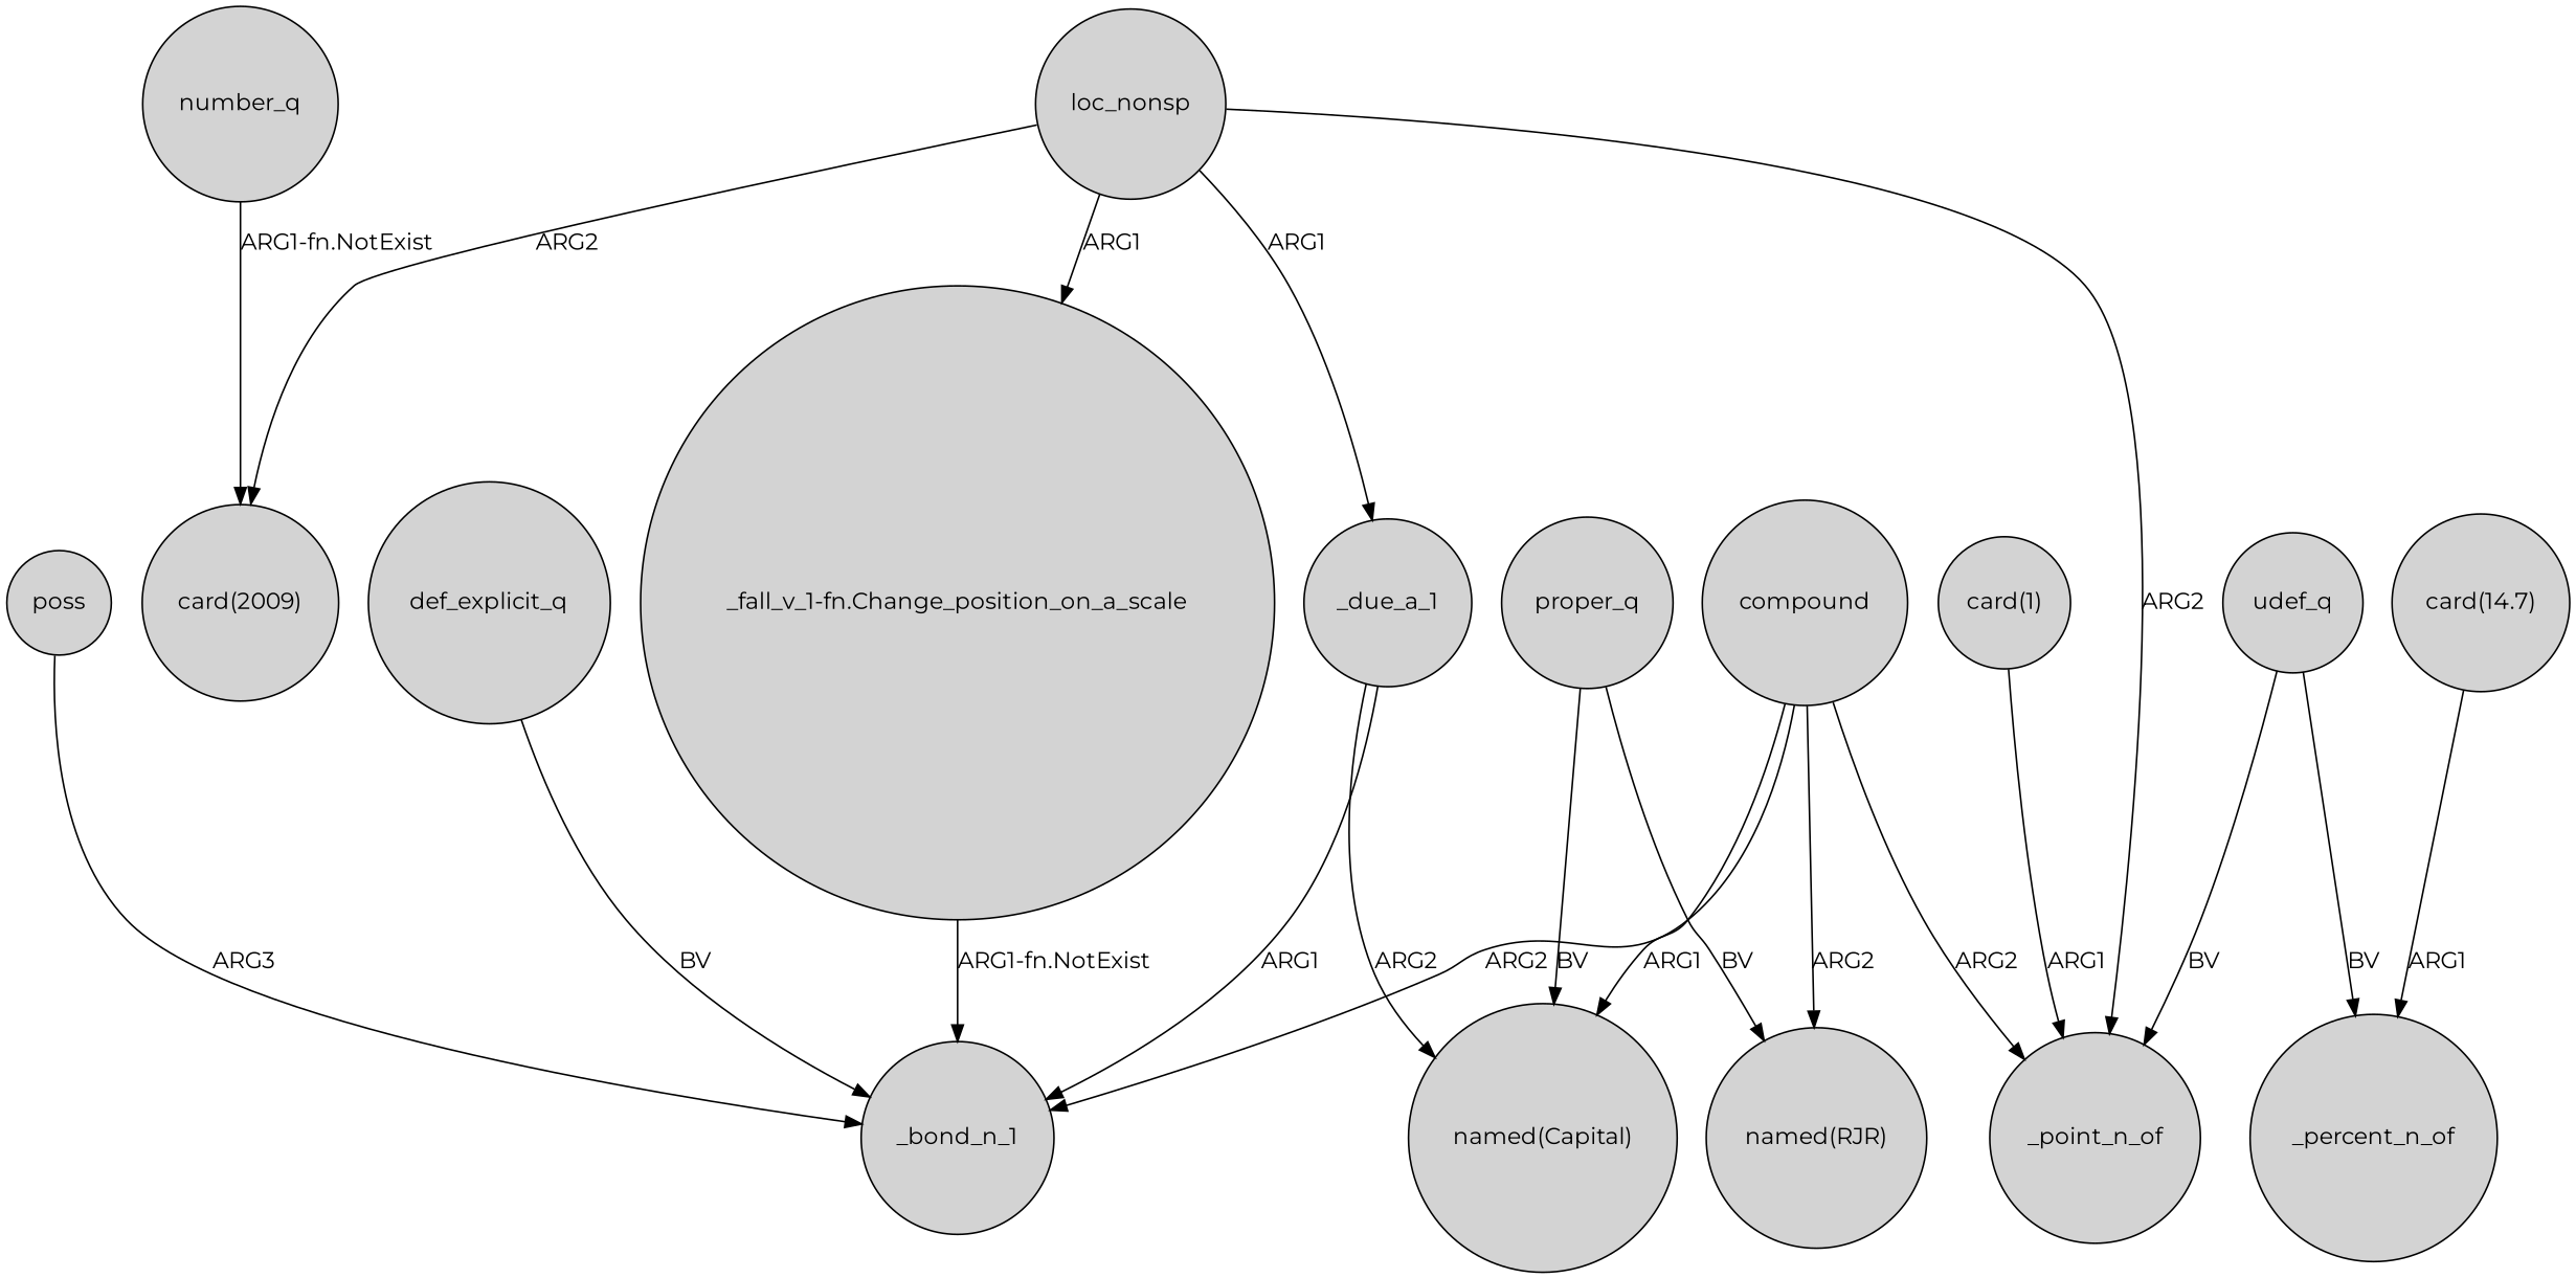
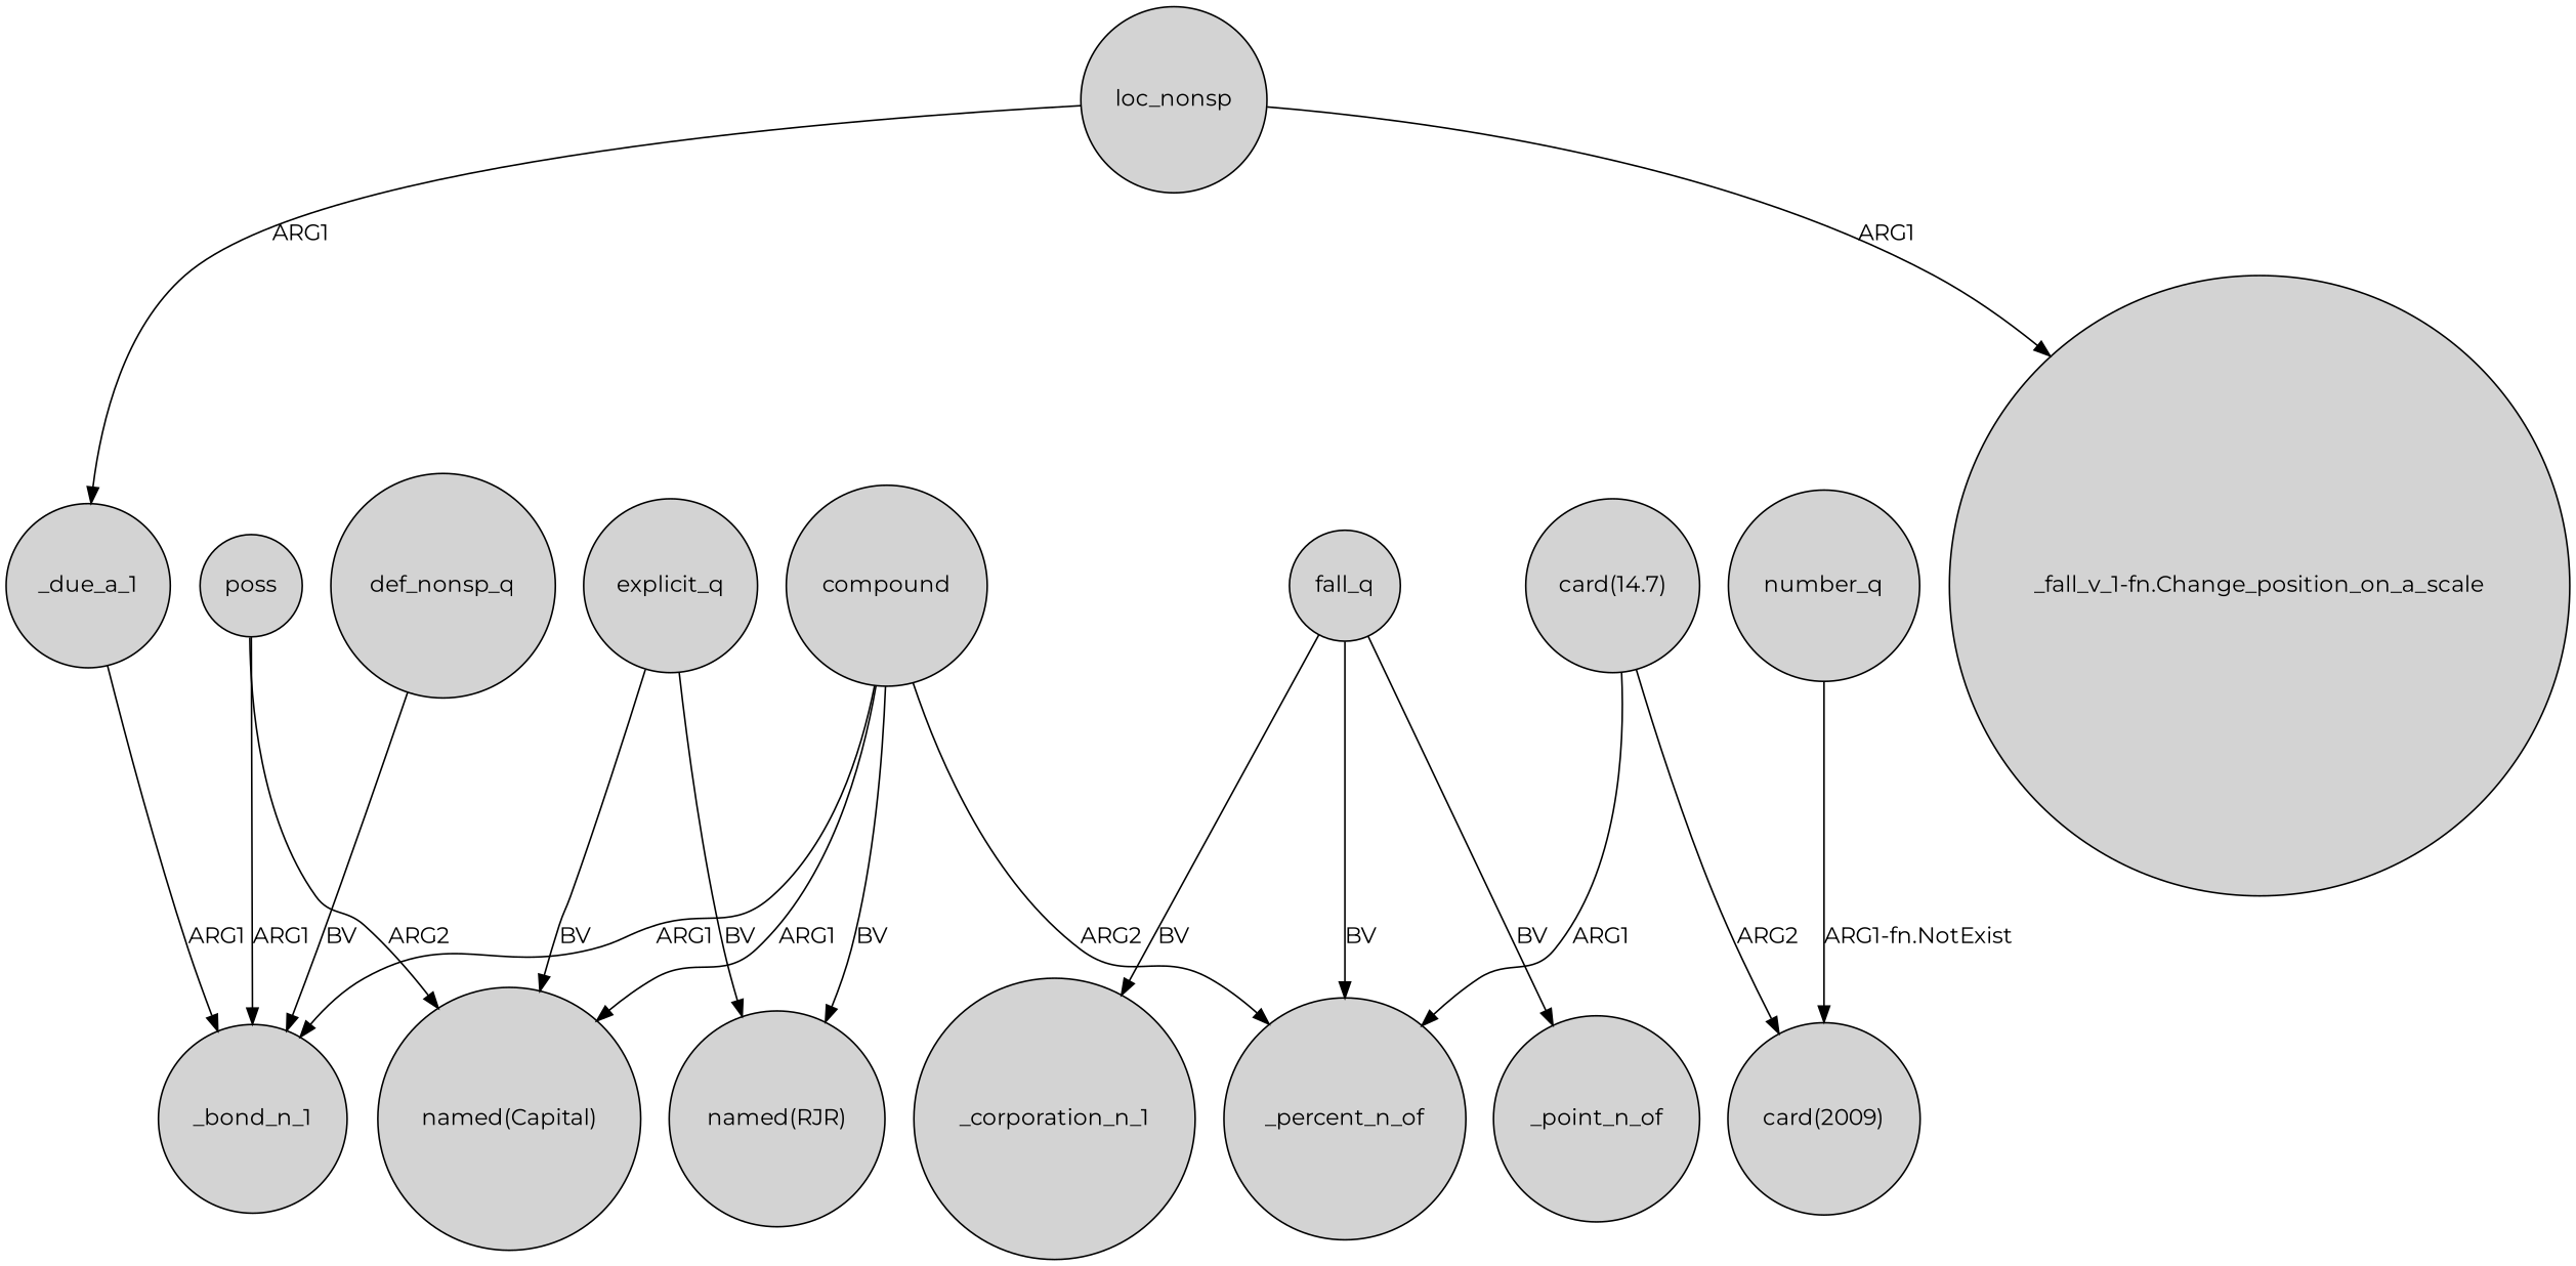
  digraph {
    fontname=Montserrat
    node [fontname=Montserrat shape=circle style=filled]
    edge [fontname=Montserrat]
    _due_a_1
    _bond_n_1
    loc_nonsp
    _point_n_of
    "card(2009)"
    "_fall_v_1-fn.Change_position_on_a_scale"
-   proper_q
+   proper_q [label=explicit_q]
    "named(Capital)"
    "named(RJR)"
    compound
    _percent_n_of
    number_q
-   udef_q
-   "card(1)"
+   udef_q [label=fall_q]
+   _corporation_n_1
    "card(14.7)"
    poss
-   def_explicit_q
+   def_explicit_q [label=def_nonsp_q]
    _due_a_1 -> _bond_n_1 [label=ARG1]
    loc_nonsp -> _due_a_1 [label=ARG1]
-   loc_nonsp -> _point_n_of [label=ARG2]
-   loc_nonsp -> "card(2009)" [label=ARG2]
+   "card(14.7)" -> "card(2009)" [label=ARG2]
    loc_nonsp -> "_fall_v_1-fn.Change_position_on_a_scale" [label=ARG1]
-   "_fall_v_1-fn.Change_position_on_a_scale" -> _bond_n_1 [label="ARG1-fn.NotExist"]
    proper_q -> "named(Capital)" [label=BV]
    proper_q -> "named(RJR)" [label=BV]
-   compound -> _bond_n_1 [label=ARG2]
+   compound -> _bond_n_1 [label=ARG1]
    compound -> "named(Capital)" [label=ARG1]
-   compound -> "named(RJR)" [label=ARG2]
-   compound -> _point_n_of [label=ARG2]
+   compound -> "named(RJR)" [label=BV]
+   compound -> _percent_n_of [label=ARG2]
    number_q -> "card(2009)" [label="ARG1-fn.NotExist"]
    udef_q -> _point_n_of [label=BV]
    udef_q -> _percent_n_of [label=BV]
-   "card(1)" -> _point_n_of [label=ARG1]
+   udef_q -> _corporation_n_1 [label=BV]
    "card(14.7)" -> _percent_n_of [label=ARG1]
-   poss -> _bond_n_1 [label=ARG3]
-   _due_a_1 -> "named(Capital)" [label=ARG2]
+   poss -> _bond_n_1 [label=ARG1]
+   poss -> "named(Capital)" [label=ARG2]
    def_explicit_q -> _bond_n_1 [label=BV]
  }
